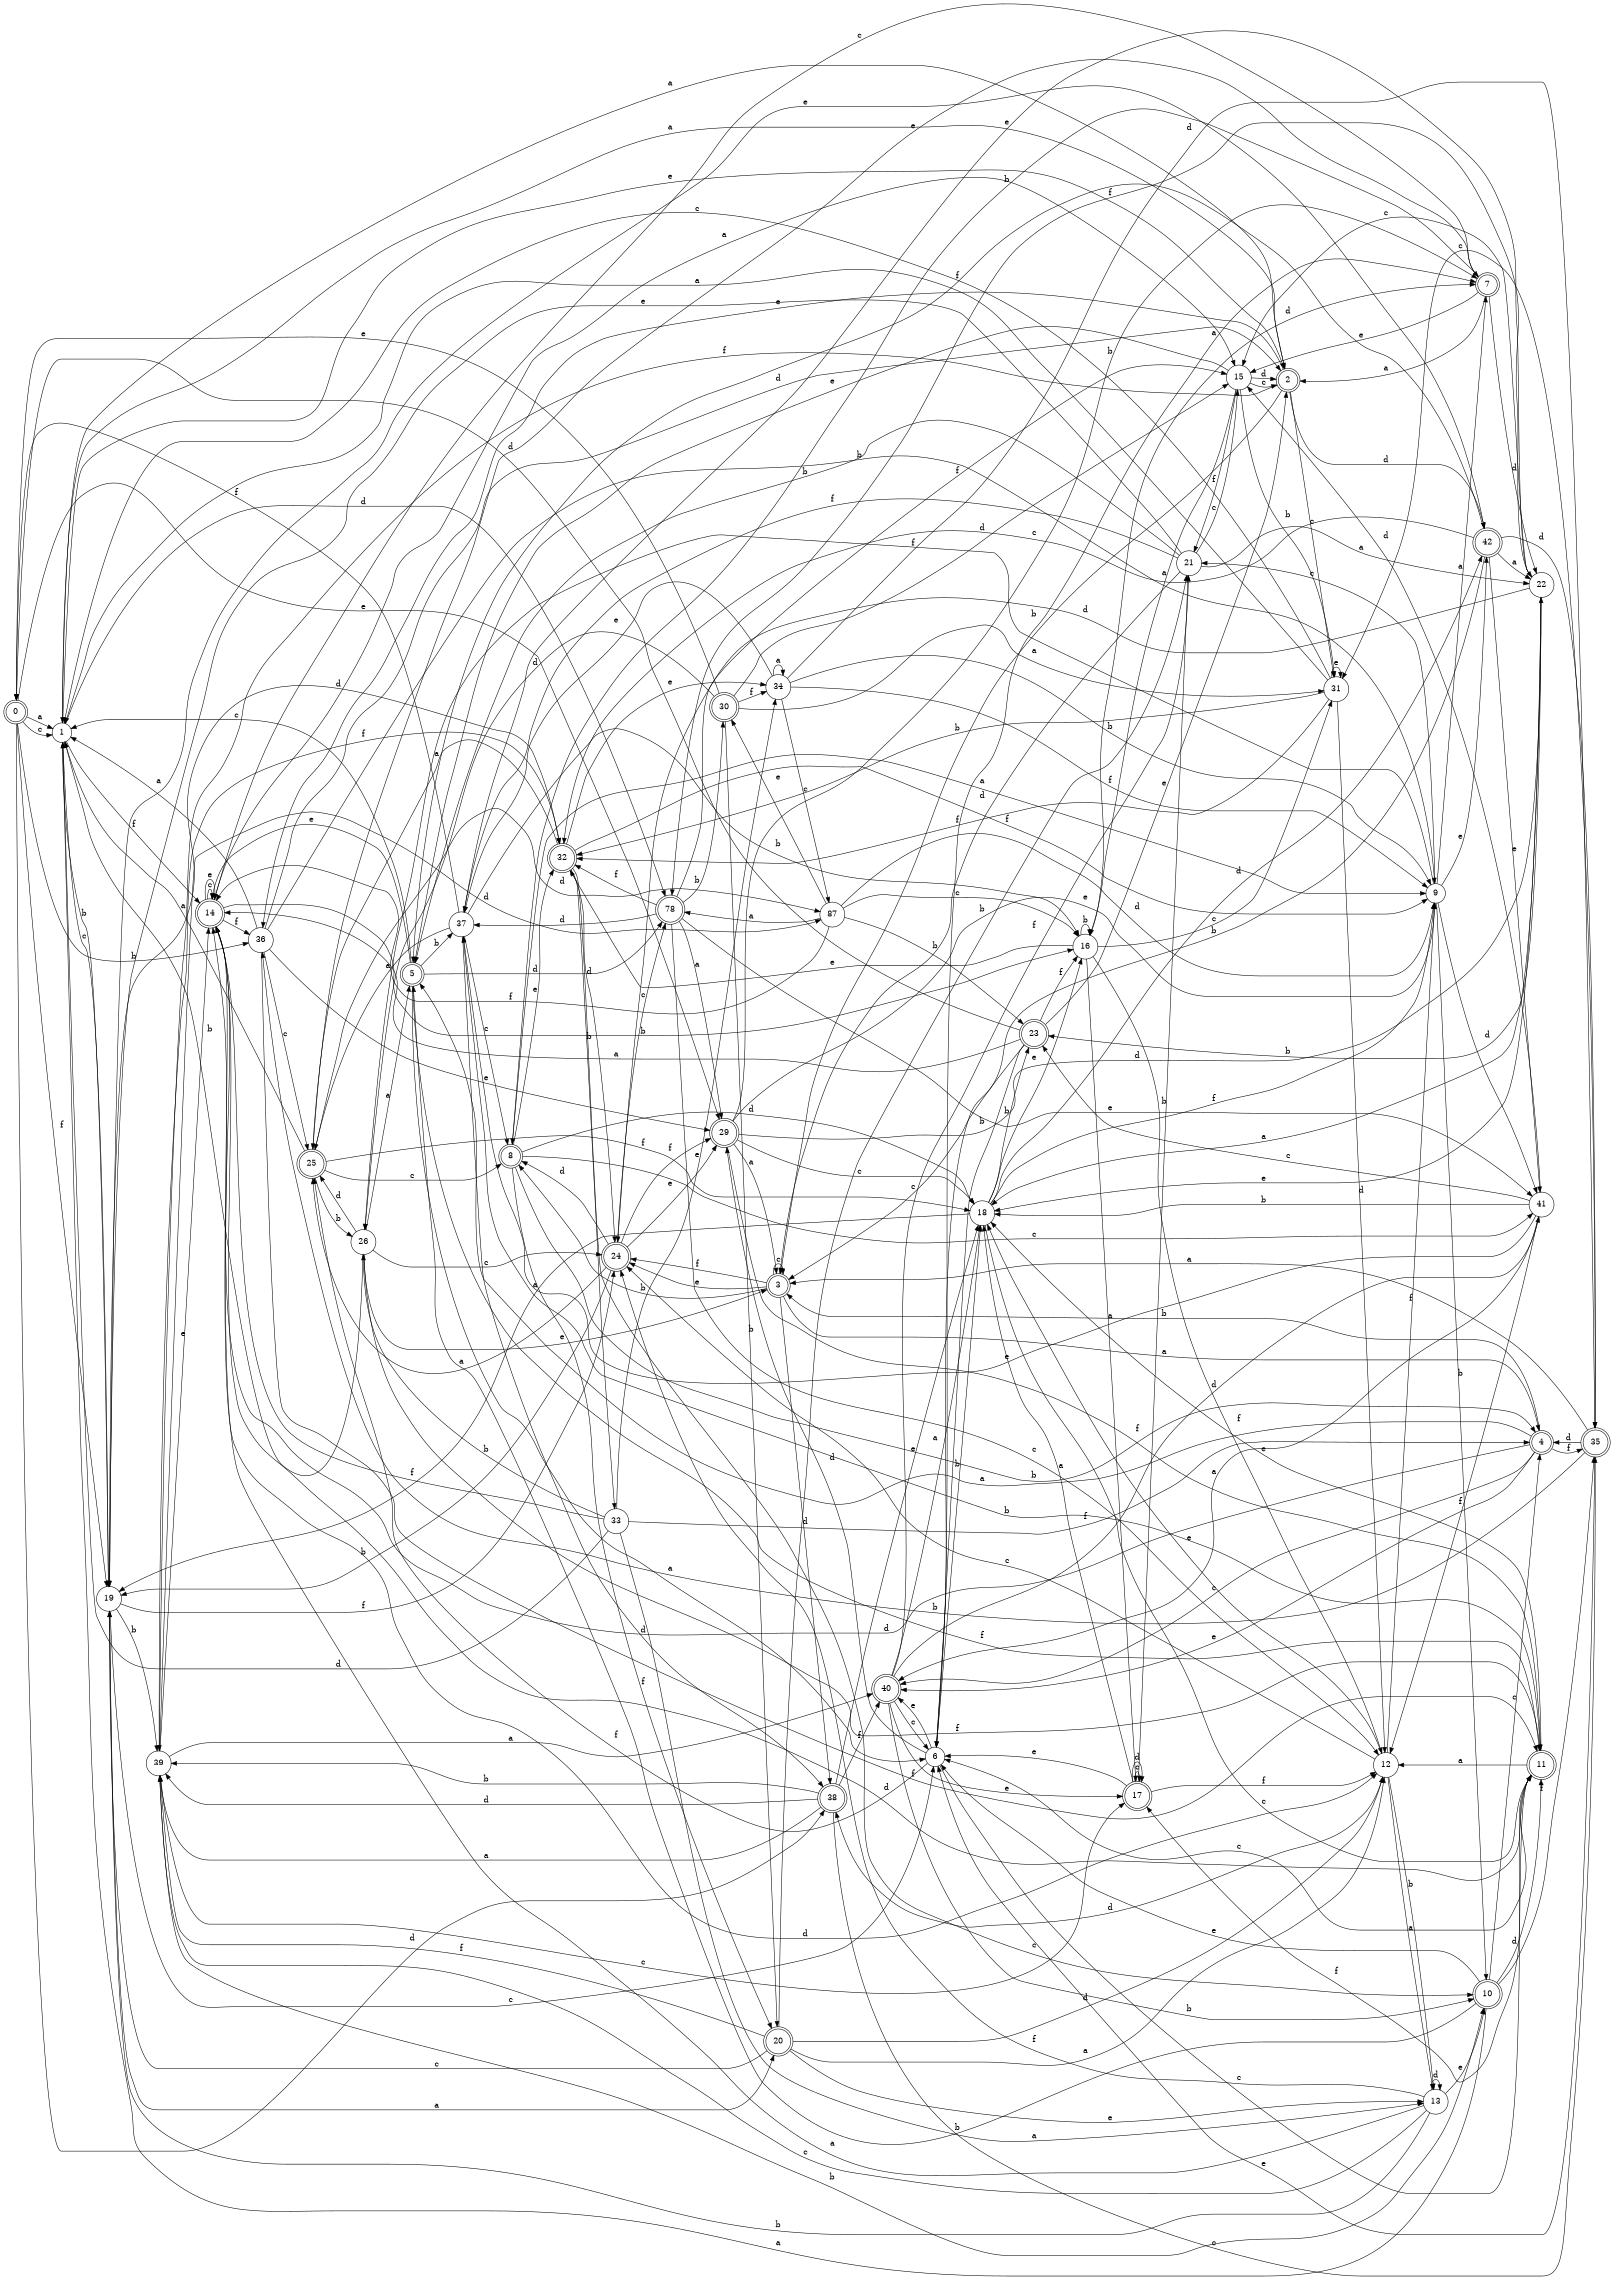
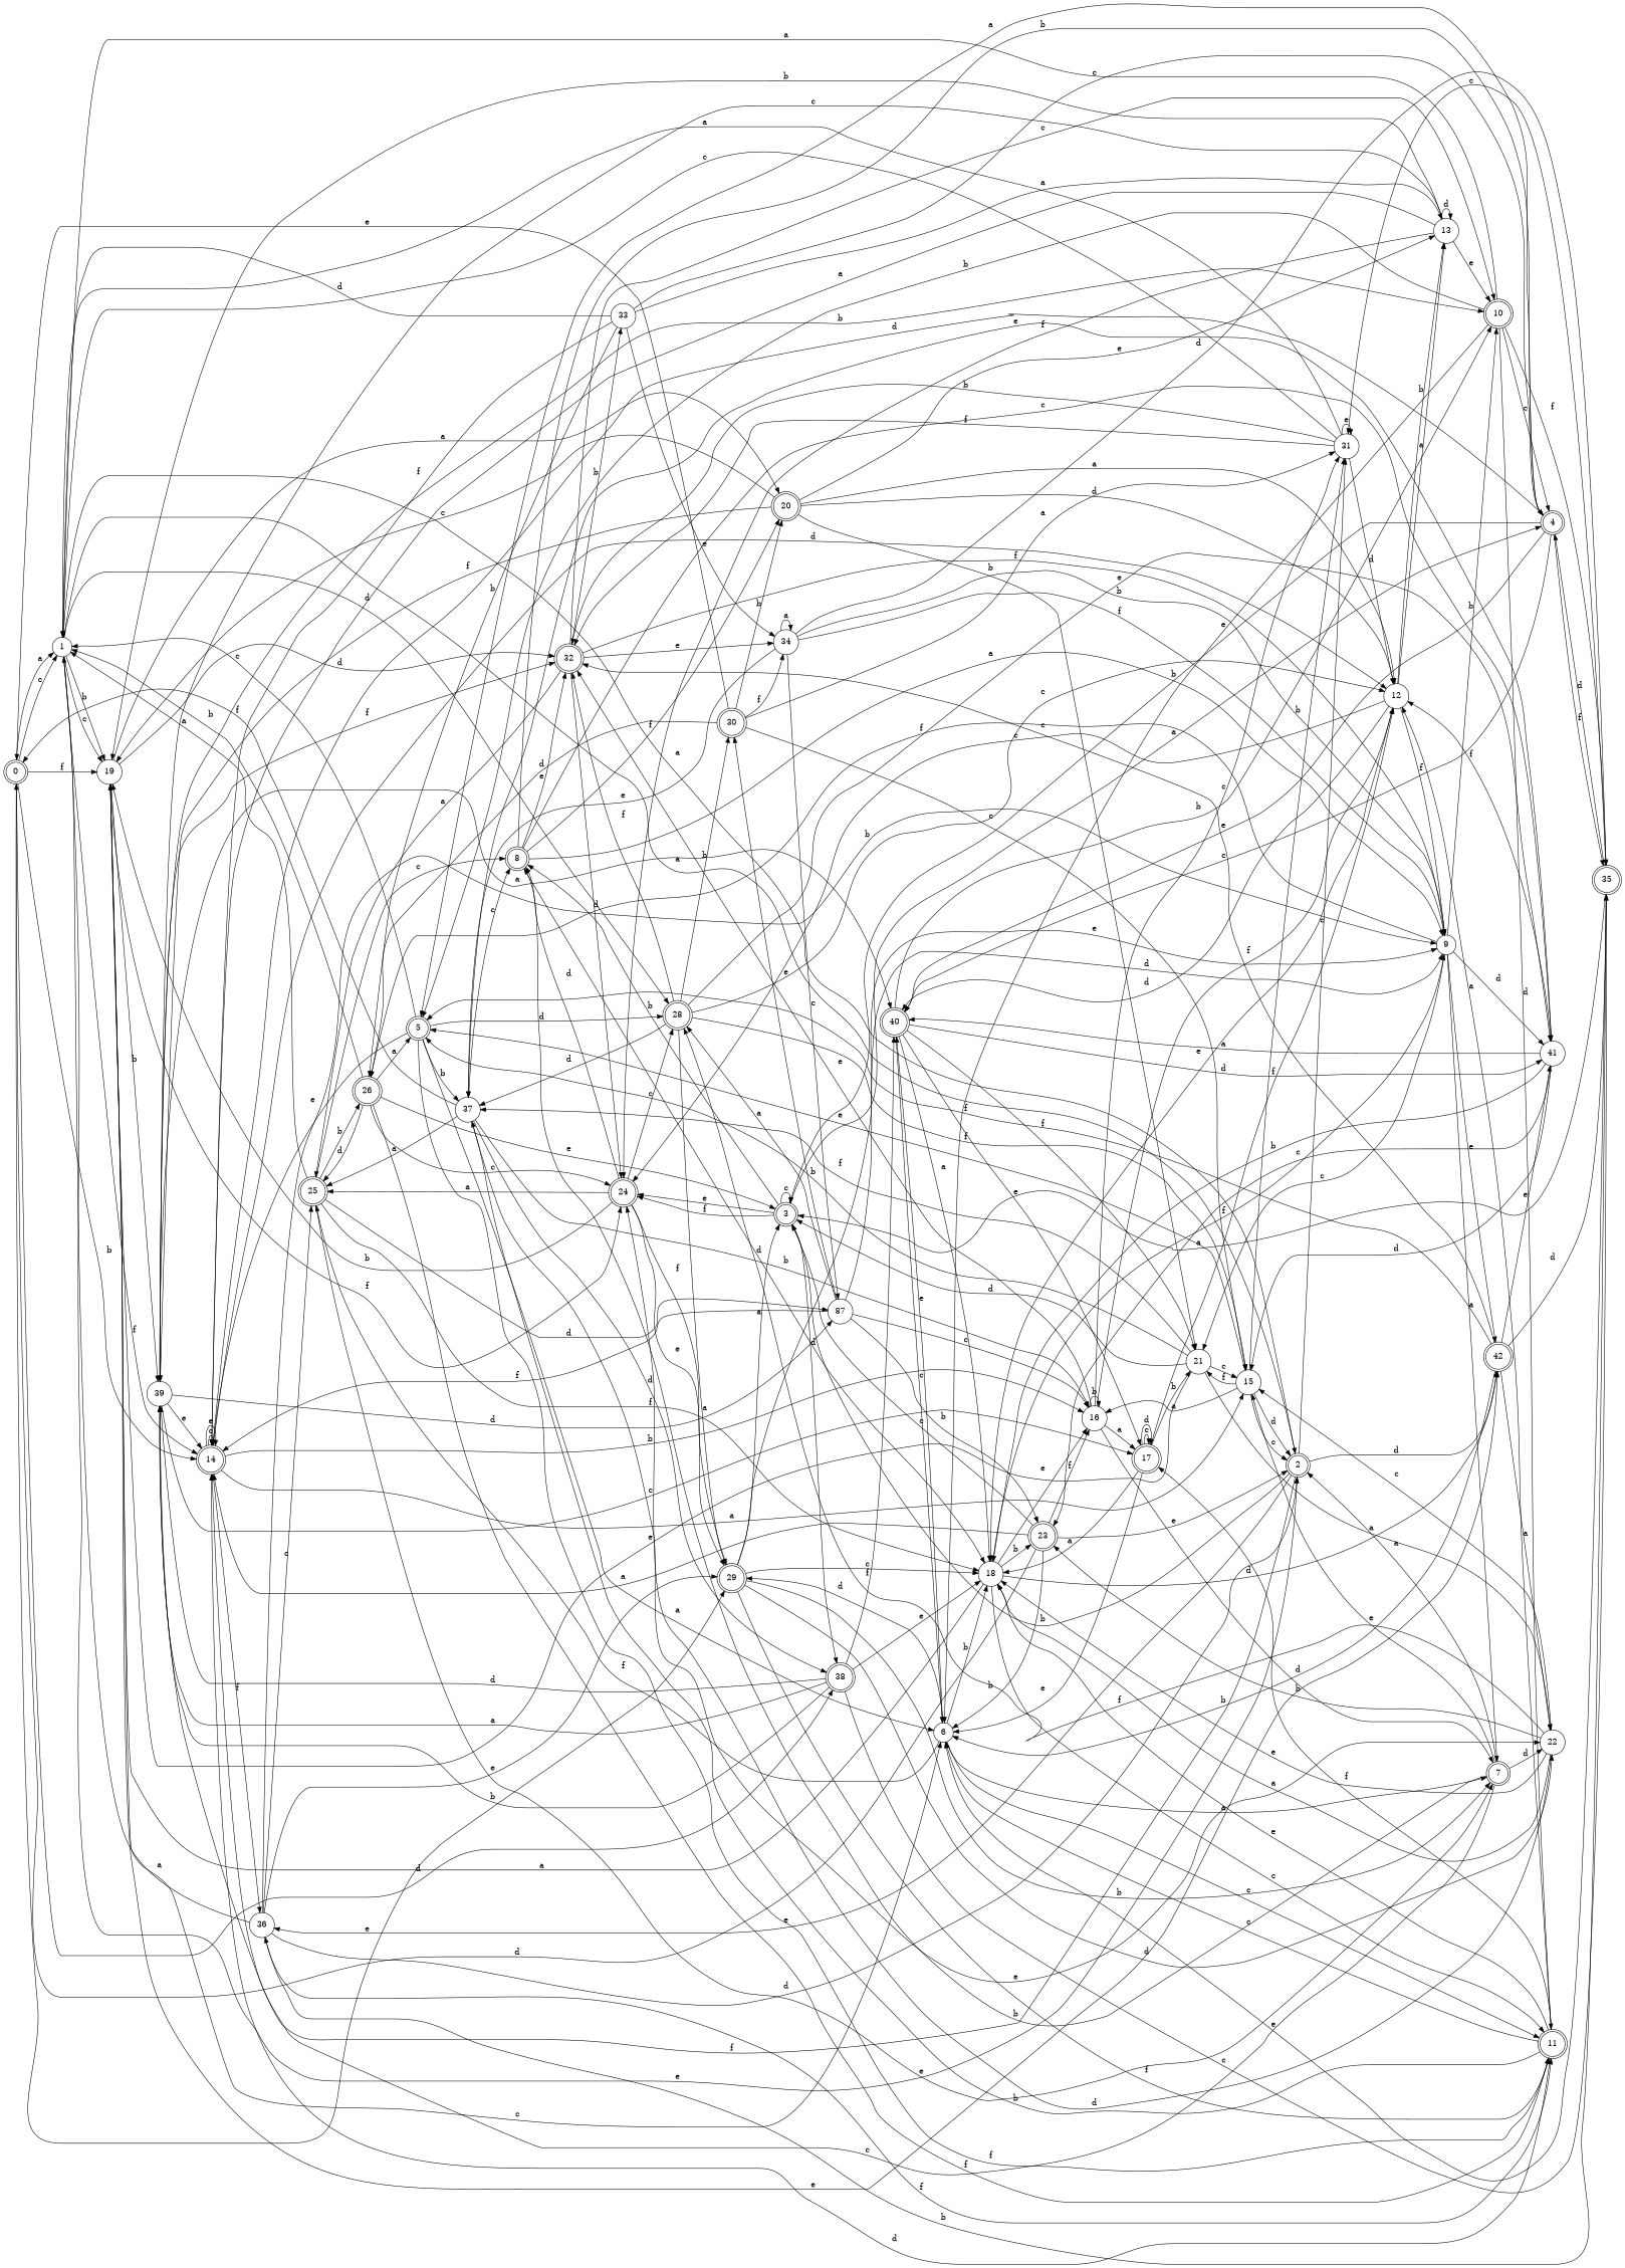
  digraph {
    rankdir=LR
    node [color=black fillcolor=white shape=doublecircle style="rounded,filled"]
    n1 [label=0]
    n2 [label=1 shape=circle style=filled]
    n3 [label=19 shape=circle style=filled]
    n4 [label=29]
    n5 [label=36 shape=circle style=filled]
    n6 [label=38 style=filled]
    n7 [label=2]
    n8 [label=14]
-   n9 [label=78]
+   n9 [label=28]
    n10 [label=39 shape=circle style=filled]
    n11 [label=42]
    n12 [label=24]
    n13 [label=6 shape=circle style=filled]
    n14 [label=32]
    n15 [label=20]
    n16 [label=3]
    n17 [label=11]
    n18 [label=7]
    n19 [label=18 shape=circle style=filled]
    n20 [label=22 shape=circle style=filled]
    n21 [label=9 shape=circle style=filled]
    n22 [label=25]
    n23 [label=35]
    n24 [label=40]
    n25 [label=31 shape=circle style=filled]
    n26 [label=15 shape=circle style=filled]
    n27 [label=12 shape=circle style=filled]
    n28 [label=16 shape=circle style=filled]
    n29 [label=37 shape=circle style=filled]
    n30 [label=41 shape=circle style=filled]
    n31 [label=30]
    n32 [label=4]
    n33 [label=8]
    n34 [label=10]
    n35 [label=17]
    n36 [label=87 shape=circle style=filled]
    n37 [label=5]
    n38 [label=21 shape=circle style=filled]
    n39 [label=23]
-   n40 [label=26 shape=circle]
+   n40 [label=26]
    n41 [label=34 shape=circle style=filled]
    n42 [label=33 shape=circle style=filled]
    n43 [label=13 shape=circle style=filled]
    n1 -> n2 [label=a]
    n1 -> n2 [label=c]
    n1 -> n3 [label=f]
    n1 -> n4 [label=e]
-   n1 -> n5 [label=b]
+   n1 -> n8 [label=b]
    n1 -> n6 [label=d]
    n2 -> n3 [label=b]
    n2 -> n3 [label=c]
    n2 -> n7 [label=a]
    n2 -> n7 [label=e]
    n2 -> n8 [label=f]
    n2 -> n9 [label=d]
    n3 -> n10 [label=b]
    n3 -> n11 [label=e]
    n3 -> n12 [label=f]
    n3 -> n13 [label=c]
    n3 -> n14 [label=d]
    n3 -> n15 [label=a]
    n4 -> n16 [label=a]
    n4 -> n17 [label=f]
    n4 -> n18 [label=b]
    n4 -> n19 [label=c]
    n4 -> n20 [label=d]
    n4 -> n21 [label=e]
    n5 -> n2 [label=a]
    n5 -> n4 [label=e]
    n5 -> n7 [label=d]
    n5 -> n17 [label=f]
    n5 -> n21 [label=b]
    n5 -> n22 [label=c]
    n6 -> n10 [label=a]
    n6 -> n10 [label=b]
    n6 -> n10 [label=d]
    n6 -> n19 [label=e]
    n6 -> n23 [label=c]
    n6 -> n24 [label=f]
    n7 -> n2 [label=a]
    n7 -> n5 [label=e]
    n7 -> n10 [label=f]
    n7 -> n11 [label=d]
    n7 -> n16 [label=b]
    n7 -> n25 [label=c]
    n8 -> n5 [label=f]
    n8 -> n8 [label=c]
    n8 -> n8 [label=e]
    n8 -> n26 [label=a]
    n8 -> n27 [label=d]
    n8 -> n28 [label=b]
    n9 -> n4 [label=a]
    n9 -> n14 [label=f]
    n9 -> n26 [label=f]
    n9 -> n27 [label=c]
    n9 -> n29 [label=d]
    n9 -> n30 [label=e]
    n9 -> n31 [label=b]
    n10 -> n8 [label=e]
    n10 -> n14 [label=f]
    n10 -> n24 [label=a]
    n10 -> n34 [label=b]
    n10 -> n35 [label=c]
    n10 -> n36 [label=d]
    n11 -> n13 [label=b]
    n11 -> n14 [label=c]
    n11 -> n20 [label=a]
    n11 -> n23 [label=d]
    n11 -> n30 [label=e]
    n11 -> n37 [label=f]
    n12 -> n3 [label=b]
    n12 -> n4 [label=e]
    n12 -> n4 [label=f]
    n12 -> n9 [label=c]
    n12 -> n22 [label=a]
    n12 -> n33 [label=d]
    n13 -> n4 [label=d]
    n13 -> n17 [label=c]
    n13 -> n18 [label=a]
    n13 -> n19 [label=b]
    n13 -> n22 [label=f]
    n13 -> n24 [label=e]
    n14 -> n12 [label=d]
    n14 -> n21 [label=f]
    n14 -> n22 [label=a]
    n14 -> n34 [label=c]
    n14 -> n41 [label=e]
    n14 -> n42 [label=b]
    n15 -> n3 [label=c]
    n15 -> n10 [label=f]
    n15 -> n27 [label=a]
    n15 -> n27 [label=d]
    n15 -> n38 [label=b]
    n15 -> n43 [label=e]
    n16 -> n6 [label=d]
    n16 -> n12 [label=e]
    n16 -> n12 [label=f]
    n16 -> n16 [label=c]
    n16 -> n32 [label=a]
    n16 -> n33 [label=b]
    n17 -> n8 [label=d]
    n17 -> n13 [label=c]
    n17 -> n19 [label=e]
    n17 -> n27 [label=a]
    n17 -> n29 [label=b]
    n17 -> n35 [label=f]
    n18 -> n7 [label=a]
    n18 -> n8 [label=c]
    n18 -> n20 [label=d]
    n18 -> n26 [label=e]
    n18 -> n33 [label=b]
    n19 -> n3 [label=a]
    n19 -> n11 [label=d]
    n19 -> n17 [label=c]
    n19 -> n21 [label=f]
    n19 -> n28 [label=e]
    n19 -> n39 [label=b]
    n20 -> n9 [label=f]
    n20 -> n12 [label=d]
    n20 -> n19 [label=a]
    n20 -> n19 [label=e]
    n20 -> n26 [label=c]
    n20 -> n39 [label=b]
    n21 -> n11 [label=e]
    n21 -> n18 [label=a]
    n21 -> n30 [label=d]
    n21 -> n34 [label=b]
    n21 -> n38 [label=c]
    n21 -> n40 [label=f]
    n22 -> n2 [label=a]
    n22 -> n18 [label=e]
    n22 -> n19 [label=f]
    n22 -> n33 [label=c]
    n22 -> n36 [label=d]
    n22 -> n40 [label=b]
    n23 -> n5 [label=b]
    n23 -> n13 [label=e]
    n23 -> n16 [label=a]
    n23 -> n25 [label=c]
    n23 -> n32 [label=d]
    n24 -> n13 [label=c]
    n24 -> n19 [label=a]
    n24 -> n30 [label=d]
    n24 -> n34 [label=b]
    n24 -> n35 [label=e]
    n24 -> n38 [label=f]
    n25 -> n2 [label=a]
    n25 -> n2 [label=c]
    n25 -> n14 [label=b]
    n25 -> n14 [label=f]
    n25 -> n25 [label=e]
    n25 -> n27 [label=d]
    n26 -> n7 [label=c]
    n26 -> n7 [label=d]
    n26 -> n25 [label=b]
    n26 -> n28 [label=a]
    n26 -> n37 [label=e]
    n26 -> n38 [label=f]
-   n27 -> n6 [label=d]
+   n27 -> n24 [label=d]
    n27 -> n12 [label=c]
    n27 -> n19 [label=e]
    n27 -> n21 [label=f]
    n27 -> n43 [label=a]
    n27 -> n43 [label=b]
    n28 -> n14 [label=e]
    n28 -> n18 [label=d]
    n28 -> n25 [label=c]
    n28 -> n27 [label=f]
    n28 -> n28 [label=b]
    n28 -> n35 [label=a]
    n29 -> n1 [label=f]
    n29 -> n6 [label=d]
    n29 -> n20 [label=e]
    n29 -> n22 [label=a]
    n29 -> n28 [label=b]
    n29 -> n33 [label=c]
    n30 -> n19 [label=b]
    n30 -> n24 [label=a]
    n30 -> n26 [label=d]
    n30 -> n27 [label=f]
    n30 -> n29 [label=e]
    n30 -> n39 [label=c]
    n31 -> n1 [label=e]
    n31 -> n15 [label=b]
    n31 -> n25 [label=a]
-   n31 -> n26 [label=d]
+   n31 -> n26 [label=c]
    n31 -> n40 [label=d]
    n31 -> n41 [label=f]
    n32 -> n8 [label=d]
    n32 -> n16 [label=b]
    n32 -> n23 [label=f]
    n32 -> n24 [label=c]
    n32 -> n24 [label=e]
    n32 -> n37 [label=a]
    n33 -> n14 [label=e]
    n33 -> n15 [label=f]
    n33 -> n19 [label=d]
    n33 -> n21 [label=a]
    n33 -> n30 [label=c]
    n33 -> n32 [label=b]
    n34 -> n2 [label=a]
    n34 -> n13 [label=e]
    n34 -> n17 [label=d]
    n34 -> n23 [label=f]
    n34 -> n32 [label=c]
    n34 -> n37 [label=b]
    n35 -> n13 [label=e]
    n35 -> n19 [label=a]
    n35 -> n27 [label=f]
    n35 -> n35 [label=c]
    n35 -> n35 [label=d]
    n35 -> n38 [label=b]
    n36 -> n8 [label=f]
    n36 -> n9 [label=a]
    n36 -> n21 [label=d]
    n36 -> n28 [label=c]
    n36 -> n31 [label=e]
    n36 -> n39 [label=b]
    n37 -> n2 [label=c]
    n37 -> n8 [label=e]
    n37 -> n9 [label=d]
    n37 -> n13 [label=a]
    n37 -> n17 [label=f]
    n37 -> n29 [label=b]
    n38 -> n3 [label=e]
    n38 -> n16 [label=d]
    n38 -> n20 [label=a]
    n38 -> n26 [label=c]
    n38 -> n29 [label=f]
    n38 -> n37 [label=b]
    n39 -> n1 [label=d]
    n39 -> n7 [label=e]
    n39 -> n8 [label=a]
    n39 -> n13 [label=b]
    n39 -> n16 [label=c]
    n39 -> n28 [label=f]
    n40 -> n2 [label=b]
    n40 -> n12 [label=c]
    n40 -> n16 [label=e]
    n40 -> n17 [label=f]
    n40 -> n22 [label=d]
    n40 -> n37 [label=a]
    n41 -> n21 [label=b]
    n41 -> n21 [label=f]
    n41 -> n23 [label=d]
    n41 -> n29 [label=e]
    n41 -> n36 [label=c]
    n41 -> n41 [label=a]
    n42 -> n2 [label=d]
    n42 -> n8 [label=f]
-   n42 -> n32 [label=f]
+   n42 -> n32 [label=c]
    n42 -> n40 [label=b]
    n42 -> n41 [label=e]
    n42 -> n43 [label=a]
    n43 -> n3 [label=b]
    n43 -> n8 [label=a]
    n43 -> n10 [label=c]
    n43 -> n12 [label=f]
    n43 -> n34 [label=e]
    n43 -> n43 [label=d]
  }
